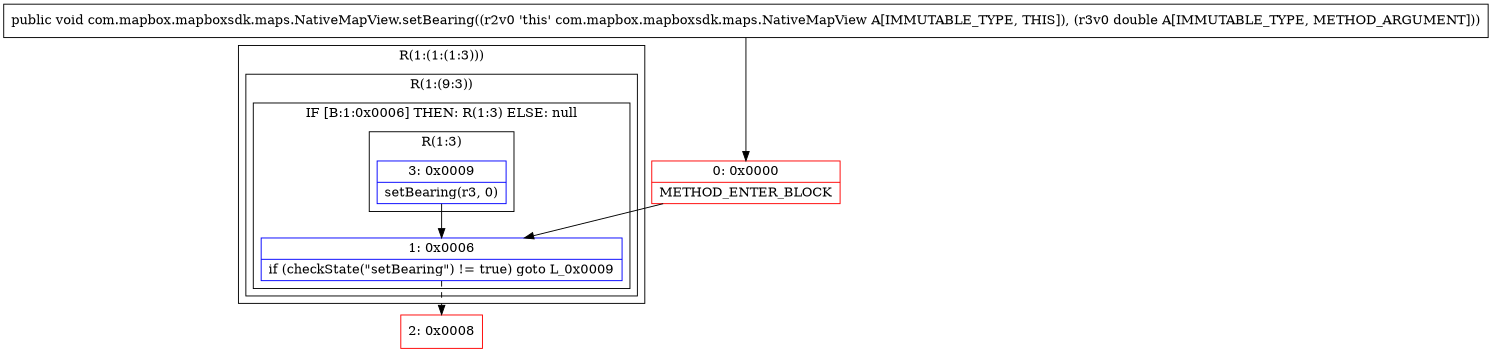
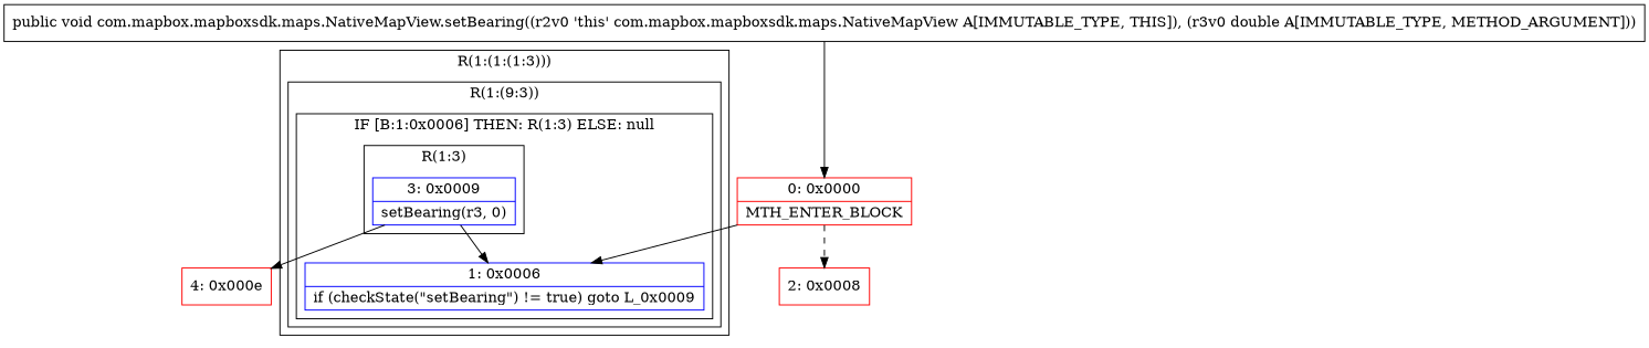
  digraph {
    node [color=red shape=record]
    n1 [color=blue label="{3\:\ 0x0009|setBearing(r3, 0)\l}"]
    n2 [color=blue label="{1\:\ 0x0006|if (checkState(\"setBearing\") != true) goto L_0x0009\l}"]
+   n3 [label="{4\:\ 0x000e}"]
    n4 [label="{2\:\ 0x0008}"]
-   n5 [label="{0\:\ 0x0000|METHOD_ENTER_BLOCK\l}"]
+   n5 [label="{0\:\ 0x0000|MTH_ENTER_BLOCK\l}"]
    n6 [label="{public void com.mapbox.mapboxsdk.maps.NativeMapView.setBearing((r2v0 'this' com.mapbox.mapboxsdk.maps.NativeMapView A[IMMUTABLE_TYPE, THIS]), (r3v0 double A[IMMUTABLE_TYPE, METHOD_ARGUMENT])) }" color=""]
    subgraph cluster_1 {
      label="R(1:(1:(1:3)))"
      subgraph cluster_2 {
        label="R(1:(9:3))"
        subgraph cluster_3 {
          label="IF [B:1:0x0006] THEN: R(1:3) ELSE: null"
          n2
          subgraph cluster_4 {
            label="R(1:3)"
            n1
          }
        }
      }
    }
    n1 -> n2
-   n2 -> n4 [style=dashed]
+   n1 -> n3
+   n5 -> n4 [style=dashed]
    n5 -> n2
    n6 -> n5
  }
